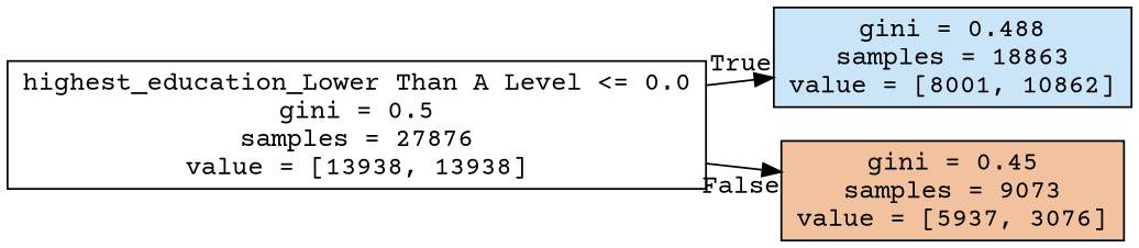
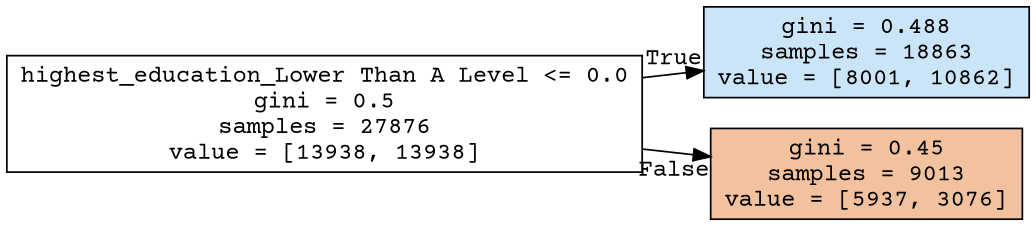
  digraph {
    rankdir=LR
    fontname="Courier Prime"
    node [color=black shape=box style=filled fontname="Courier Prime"]
    edge [labeldistance=2.5 fontname="Courier Prime"]
    n1 [fillcolor="#e5813900" label="highest_education_Lower Than A Level <= 0.0\ngini = 0.5\nsamples = 27876\nvalue = [13938, 13938]"]
    n2 [fillcolor="#399de543" label="gini = 0.488\nsamples = 18863\nvalue = [8001, 10862]"]
-   n3 [fillcolor="#e581397b" label="gini = 0.45\nsamples = 9073\nvalue = [5937, 3076]"]
+   n3 [fillcolor="#e581397b" label="gini = 0.45\nsamples = 9013\nvalue = [5937, 3076]"]
    n1 -> n2 [headlabel=True labelangle=45]
    n1 -> n3 [headlabel=False labelangle=-45]
  }
